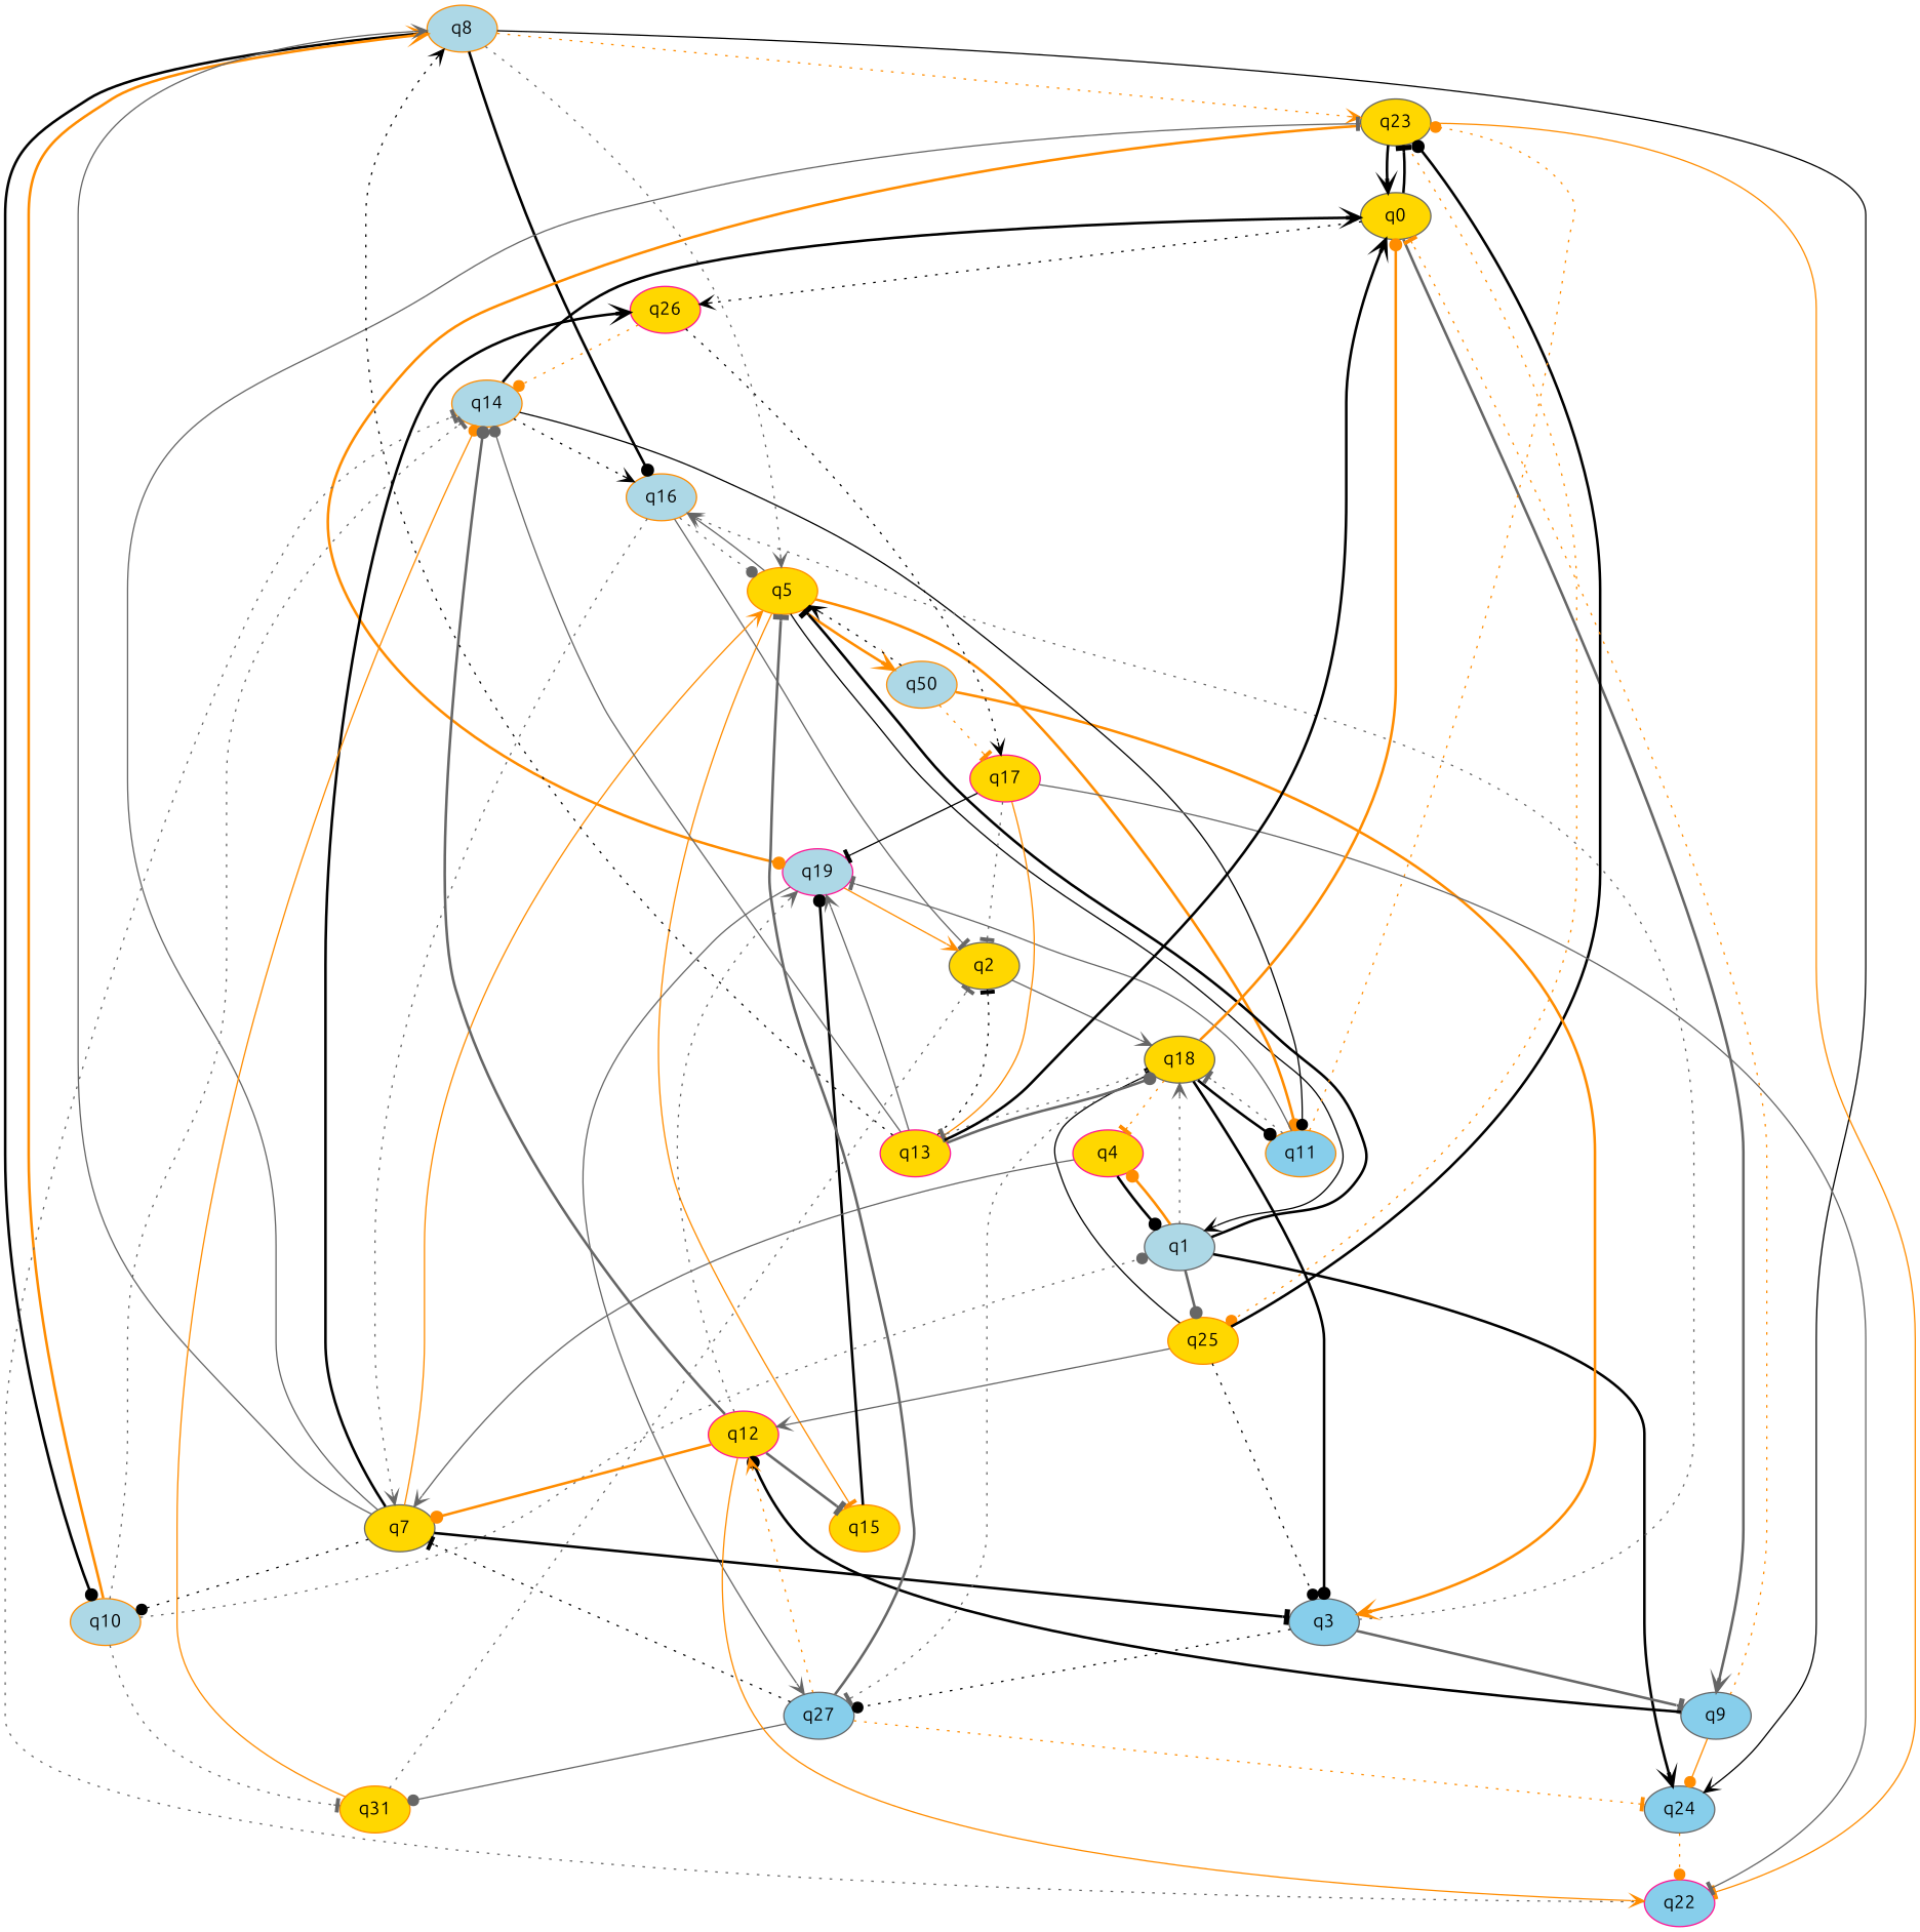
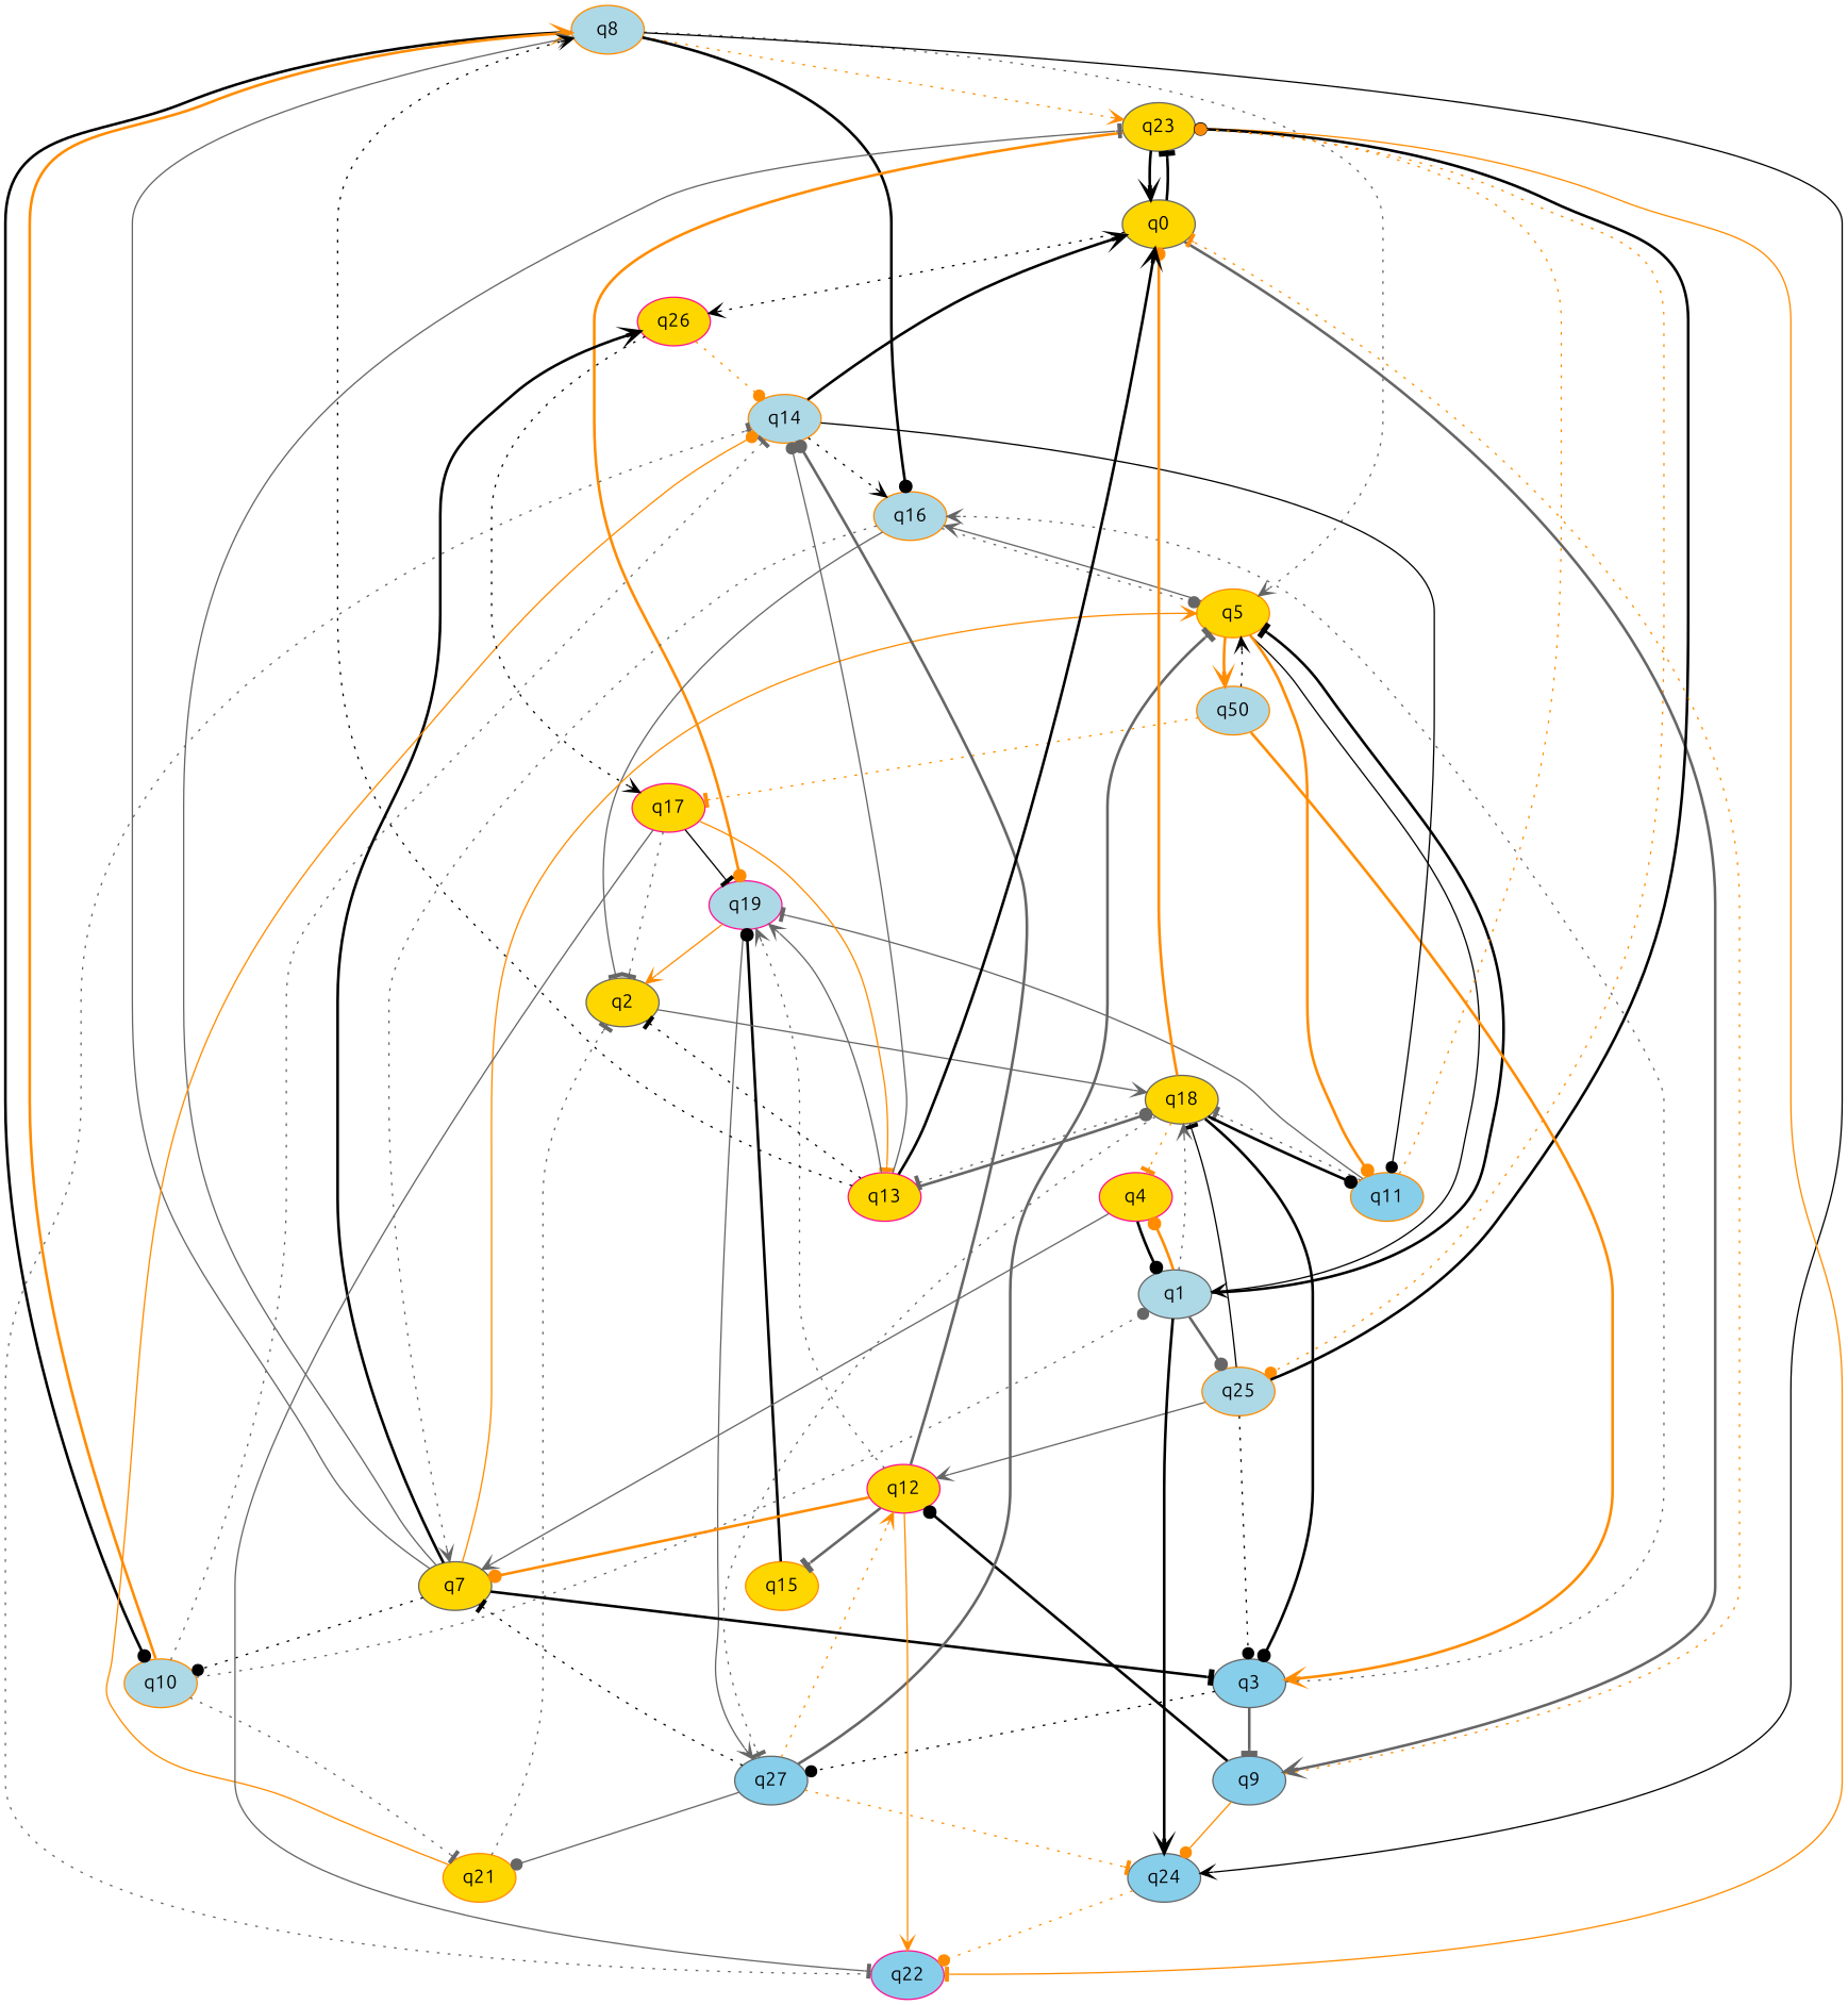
  digraph {
    fontname=Ubuntu
    node [color=darkorange fillcolor=gold fontname=Ubuntu style=filled]
    edge [arrowhead=vee color=gray40 fontname=Ubuntu style=dotted]
    q8 [fillcolor=lightblue initial=1]
    q23 [color=gray40]
    q5
    q24 [color=gray40 fillcolor=skyblue]
    q16 [fillcolor=lightblue]
    q10 [fillcolor=lightblue]
    q0 [color=gray40]
-   q25
+   q25 [fillcolor=lightblue]
    q19 [color=deeppink fillcolor=lightblue]
    q22 [color=deeppink fillcolor=skyblue]
    q1 [color=gray40 fillcolor=lightblue]
    q11 [fillcolor=skyblue]
    q15
    n14 [fillcolor=lightblue label=q50]
    q7 [color=gray40]
    q2 [color=gray40]
    q14 [fillcolor=lightblue]
-   q21 [label=q31]
+   q21
    q3 [color=gray40 fillcolor=skyblue final=1]
    q9 [color=gray40 fillcolor=skyblue]
    q27 [color=gray40 fillcolor=skyblue]
    q12 [color=deeppink]
    q26 [color=deeppink]
    q17 [color=deeppink]
    q18 [color=gray40]
    q13 [color=deeppink]
    q4 [color=deeppink]
    q8 -> q23 [color=darkorange]
    q8 -> q5
    q8 -> q24 [color=black style=solid]
    q8 -> q16 [arrowhead=dot color=black style=bold]
    q8 -> q10 [arrowhead=dot color=black style=bold]
    q23 -> q0 [color=black style=bold]
    q23 -> q25 [arrowhead=dot color=darkorange]
    q23 -> q19 [arrowhead=dot color=darkorange style=bold]
    q23 -> q22 [arrowhead=tee color=darkorange style=solid]
    q5 -> q16 [style=solid]
    q5 -> q1 [color=black style=solid]
    q5 -> q11 [arrowhead=dot color=darkorange style=bold]
-   q5 -> q15 [arrowhead=tee color=darkorange style=solid]
    q5 -> n14 [color=darkorange style=bold]
    q24 -> q22 [arrowhead=dot color=darkorange]
    q16 -> q5 [arrowhead=dot]
    q16 -> q7
    q16 -> q2 [arrowhead=tee style=solid]
    q10 -> q8 [color=darkorange style=bold]
    q10 -> q1 [arrowhead=dot]
    q10 -> q14 [arrowhead=tee]
    q10 -> q21 [arrowhead=tee]
    q0 -> q23 [arrowhead=tee color=black style=bold]
    q0 -> q9 [style=bold]
    q0 -> q26 [color=black]
    q25 -> q23 [arrowhead=dot color=black style=bold]
    q25 -> q3 [arrowhead=dot color=black]
    q25 -> q12 [style=solid]
    q25 -> q18 [arrowhead=tee color=black style=solid]
    q19 -> q2 [color=darkorange style=solid]
    q19 -> q27 [style=solid]
    q22 -> q14 [arrowhead=tee]
    q1 -> q5 [arrowhead=tee color=black style=bold]
    q1 -> q24 [color=black style=bold]
    q1 -> q25 [arrowhead=dot style=bold]
    q1 -> q18
    q1 -> q4 [arrowhead=dot color=darkorange style=bold]
    q11 -> q23 [arrowhead=dot color=darkorange]
    q11 -> q19 [arrowhead=tee style=solid]
    q11 -> q18 [arrowhead=tee]
    q15 -> q19 [arrowhead=dot color=black style=bold]
    n14 -> q5 [color=black]
    n14 -> q3 [color=darkorange style=bold]
    n14 -> q17 [arrowhead=tee color=darkorange]
    q7 -> q8 [style=solid]
    q7 -> q23 [arrowhead=tee style=solid]
    q7 -> q5 [color=darkorange style=solid]
    q7 -> q10 [arrowhead=dot color=black]
    q7 -> q3 [arrowhead=tee color=black style=bold]
    q7 -> q26 [color=black style=bold]
    q2 -> q18 [style=solid]
    q14 -> q16 [color=black]
    q14 -> q0 [color=black style=bold]
    q14 -> q11 [arrowhead=dot color=black style=solid]
    q21 -> q2 [arrowhead=tee]
    q21 -> q14 [arrowhead=dot color=darkorange style=solid]
    q3 -> q16
    q3 -> q9 [arrowhead=tee style=bold]
    q3 -> q27 [arrowhead=dot color=black]
    q9 -> q24 [arrowhead=dot color=darkorange style=solid]
    q9 -> q0 [arrowhead=tee color=darkorange]
    q9 -> q12 [arrowhead=dot color=black style=bold]
    q27 -> q5 [arrowhead=tee style=bold]
    q27 -> q24 [arrowhead=tee color=darkorange]
    q27 -> q7 [arrowhead=tee color=black]
    q27 -> q21 [arrowhead=dot style=solid]
    q27 -> q12 [color=darkorange]
    q12 -> q19
    q12 -> q22 [color=darkorange style=solid]
    q12 -> q15 [arrowhead=tee style=bold]
    q12 -> q7 [arrowhead=dot color=darkorange style=bold]
    q12 -> q14 [arrowhead=dot style=bold]
    q26 -> q14 [arrowhead=dot color=darkorange]
    q26 -> q17 [color=black]
    q17 -> q19 [arrowhead=tee color=black style=solid]
    q17 -> q22 [arrowhead=tee style=solid]
    q17 -> q2 [arrowhead=tee]
    q17 -> q13 [arrowhead=tee color=darkorange style=solid]
    q18 -> q0 [arrowhead=dot color=darkorange style=bold]
    q18 -> q11 [arrowhead=dot color=black style=bold]
    q18 -> q3 [arrowhead=dot color=black style=bold]
    q18 -> q27 [arrowhead=tee]
    q18 -> q13 [arrowhead=tee]
    q18 -> q4 [arrowhead=tee color=darkorange]
    q13 -> q8 [color=black]
    q13 -> q0 [color=black style=bold]
    q13 -> q19 [style=solid]
    q13 -> q2 [arrowhead=tee color=black]
    q13 -> q14 [arrowhead=dot style=solid]
    q13 -> q18 [arrowhead=dot style=bold]
    q4 -> q1 [arrowhead=dot color=black style=bold]
    q4 -> q7 [style=solid]
  }
